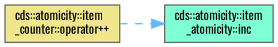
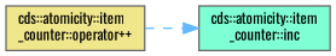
  digraph {
    rankdir=LR
    fontname=Oswald
    node [fontname=Oswald fontsize=10 shape=box style=filled]
    n1 [color=gray40 fillcolor=khaki fontcolor=black height=0.2 label="cds::atomicity::item\l_counter::operator++" width=0.4]
-   n2 [color=grey40 fillcolor=aquamarine height=0.2 label="cds::atomicity::item\l_atomicity::inc" width=0.4]
+   n2 [color=grey40 fillcolor=aquamarine height=0.2 label="cds::atomicity::item\l_counter::inc" width=0.4]
    n1 -> n2 [color=steelblue1 fontname=Oswald fontsize=10 labelfontname=Helvetica labelfontsize=10 style=dashed]
  }
